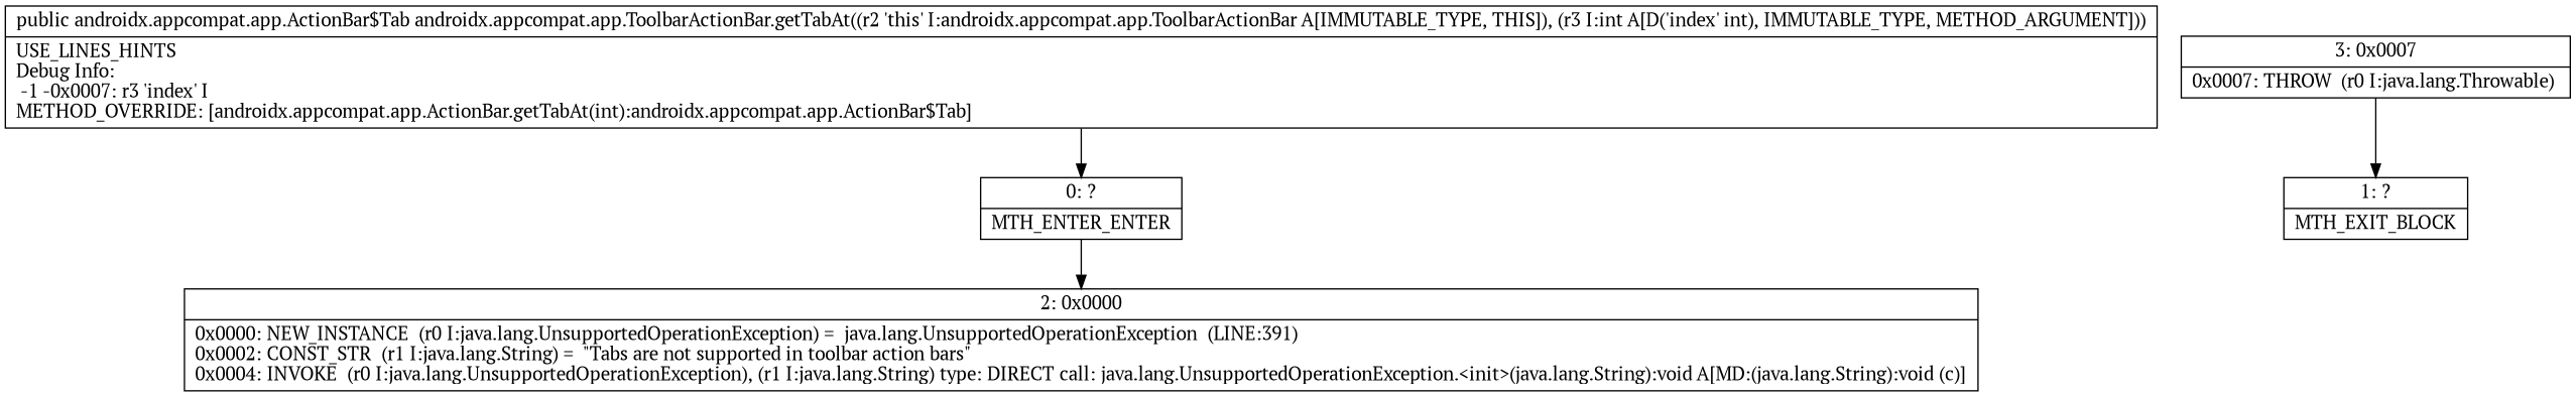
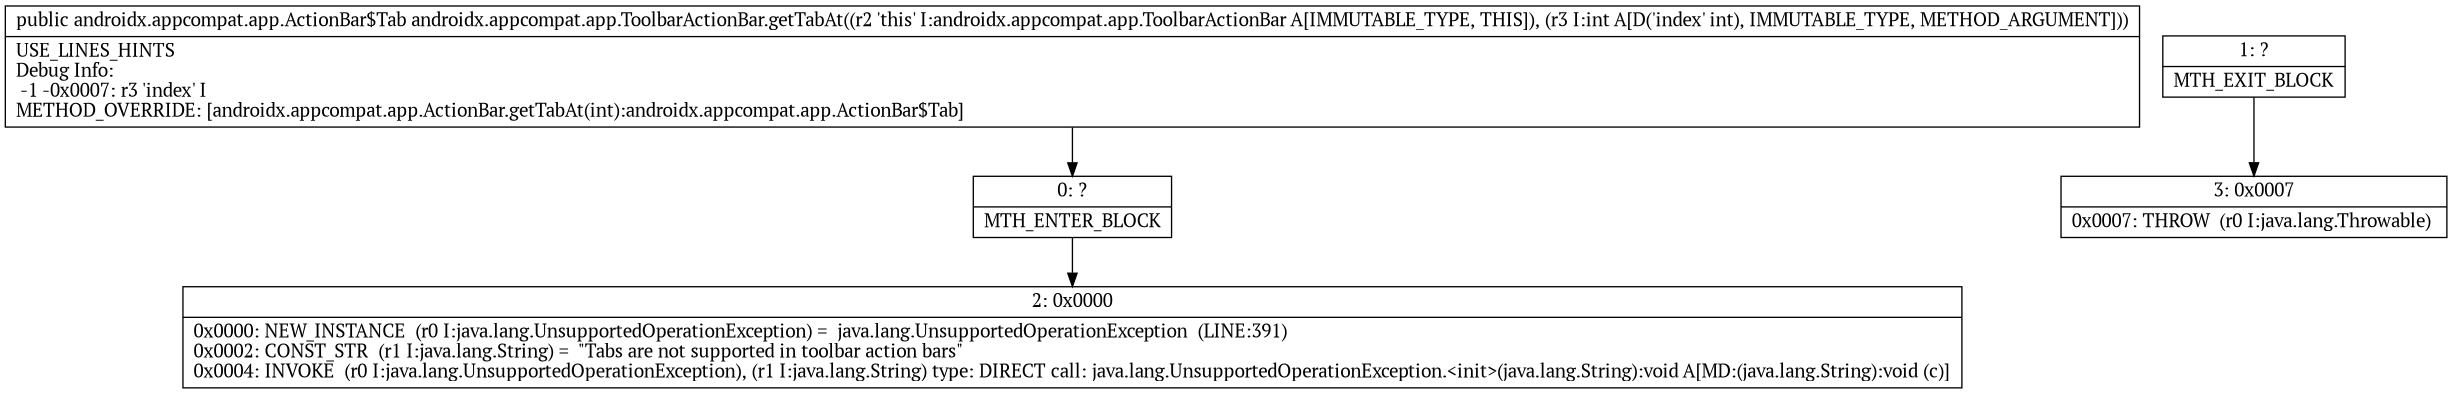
  digraph {
    fontname="PT Serif"
    node [fontname="PT Serif" shape=record]
    edge [fontname="PT Serif"]
-   n1 [label="{0\:\ ?|MTH_ENTER_ENTER\l}"]
+   n1 [label="{0\:\ ?|MTH_ENTER_BLOCK\l}"]
    n2 [label="{2\:\ 0x0000|0x0000: NEW_INSTANCE  (r0 I:java.lang.UnsupportedOperationException) =  java.lang.UnsupportedOperationException  (LINE:391)\l0x0002: CONST_STR  (r1 I:java.lang.String) =  \"Tabs are not supported in toolbar action bars\" \l0x0004: INVOKE  (r0 I:java.lang.UnsupportedOperationException), (r1 I:java.lang.String) type: DIRECT call: java.lang.UnsupportedOperationException.\<init\>(java.lang.String):void A[MD:(java.lang.String):void (c)]\l}"]
    n3 [label="{3\:\ 0x0007|0x0007: THROW  (r0 I:java.lang.Throwable) \l}"]
    n4 [label="{1\:\ ?|MTH_EXIT_BLOCK\l}"]
    n5 [label="{public androidx.appcompat.app.ActionBar$Tab androidx.appcompat.app.ToolbarActionBar.getTabAt((r2 'this' I:androidx.appcompat.app.ToolbarActionBar A[IMMUTABLE_TYPE, THIS]), (r3 I:int A[D('index' int), IMMUTABLE_TYPE, METHOD_ARGUMENT]))  | USE_LINES_HINTS\lDebug Info:\l  \-1 \-0x0007: r3 'index' I\lMETHOD_OVERRIDE: [androidx.appcompat.app.ActionBar.getTabAt(int):androidx.appcompat.app.ActionBar$Tab]\l}"]
    n1 -> n2
-   n3 -> n4
+   n4 -> n3
    n5 -> n1
  }
